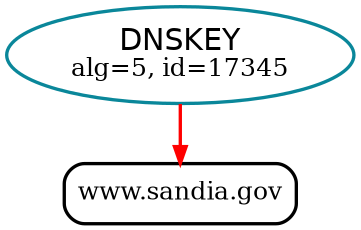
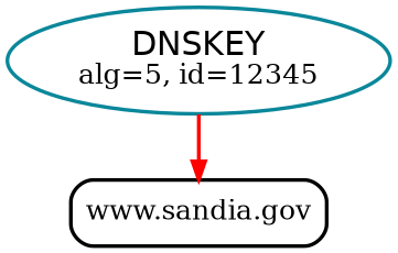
  digraph {
    rankdir=BT
    node [penwidth=2.0]
-   n1 [color="#0a879a" label=<<FONT POINT-SIZE="18" FACE="Helvetica">DNSKEY</FONT><BR/><FONT POINT-SIZE="15">alg=5, id=17345</FONT>>]
+   n1 [color="#0a879a" label=<<FONT POINT-SIZE="18" FACE="Helvetica">DNSKEY</FONT><BR/><FONT POINT-SIZE="15">alg=5, id=12345</FONT>>]
    n2 [color=black fontsize=15 label="www.sandia.gov" shape=rectangle style=rounded]
    n2 -> n1 [color=red dir=back penwidth=2.0 style=solid]
  }
